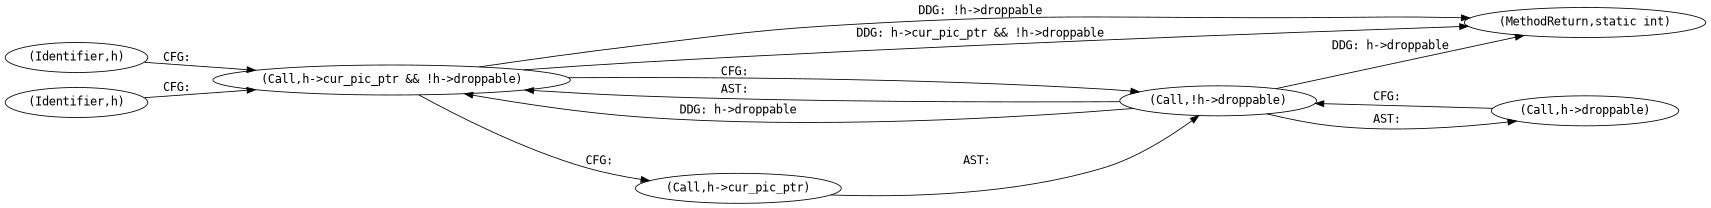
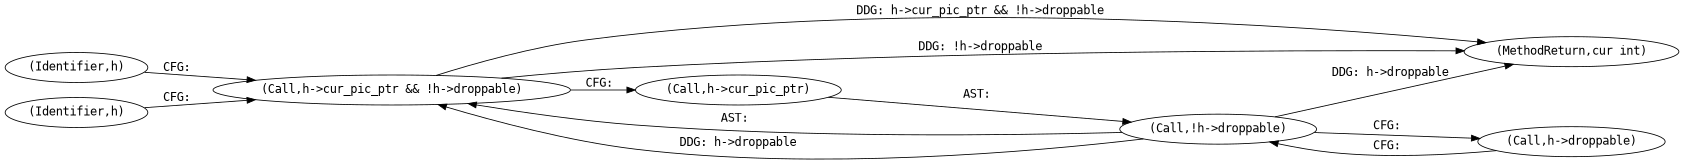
  digraph {
    fontname="DejaVu Sans Mono"
    rankdir=LR
    node [fontname="DejaVu Sans Mono"]
    edge [fontname="DejaVu Sans Mono"]
    n1 [label="(Call,h->cur_pic_ptr && !h->droppable)"]
    n2 [label="(Call,!h->droppable)"]
-   n3 [label="(MethodReturn,static int)"]
+   n3 [label="(MethodReturn,cur int)"]
    n4 [label="(Call,h->cur_pic_ptr)"]
    n5 [label="(Call,h->droppable)"]
    n6 [label="(Identifier,h)"]
    n7 [label="(Identifier,h)"]
-   n1 -> n2 [label="CFG: "]
    n1 -> n3 [label="DDG: h->cur_pic_ptr && !h->droppable"]
    n1 -> n3 [label="DDG: !h->droppable"]
    n1 -> n4 [label="CFG: "]
    n2 -> n1 [label="AST: "]
    n2 -> n1 [label="DDG: h->droppable"]
    n2 -> n3 [label="DDG: h->droppable"]
-   n2 -> n5 [label="AST: "]
+   n2 -> n5 [label="CFG: "]
    n4 -> n2 [label="AST: "]
    n5 -> n2 [label="CFG: "]
    n6 -> n1 [label="CFG: "]
    n7 -> n1 [label="CFG: "]
  }
